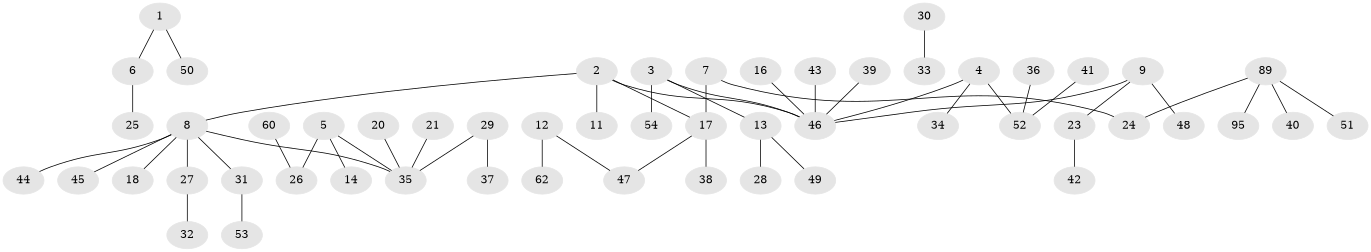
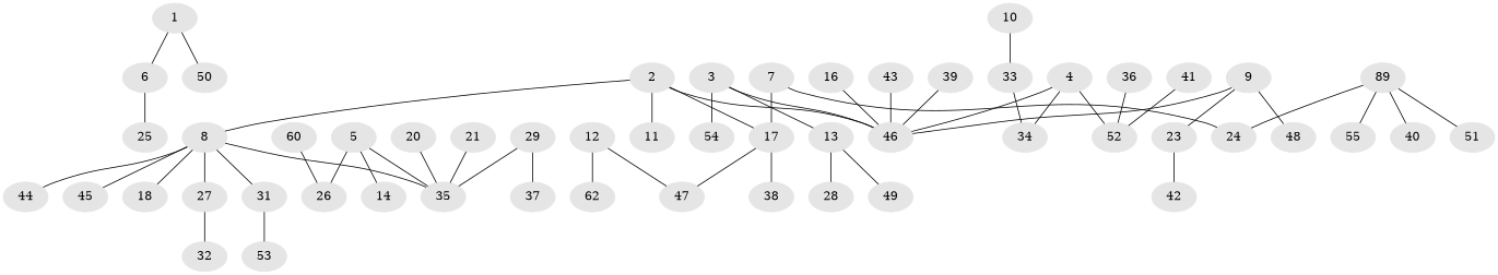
  graph {
    node [color=gray90 style=filled]
    edge [weight=1.0]
    1
    6
    50
    25
    7
    17
    24
    2
    8
    11
    46
    35
    18
    27
    31
    44
    45
    47
    38
    3
    13
    54
    28
    49
    4
    34
    52
    5
    14
    26
    32
    53
    9
    23
    48
    42
    n37 [label=60]
    n38 [label=62]
    12
    16
    n41 [label=89]
    40
    51
-   55 [label=95]
+   55
    20
    21
    29
    37
-   30
+   30 [label=10]
    33
    36
    39
    41
    43
    1 -- 6
    1 -- 50
    6 -- 25
    7 -- 17
    7 -- 24
    17 -- 47
    17 -- 38
    2 -- 17
    2 -- 8
    2 -- 11
    2 -- 46
    8 -- 35
    8 -- 18
    8 -- 27
    8 -- 31
    8 -- 44
    8 -- 45
    27 -- 32
    31 -- 53
    3 -- 46
    3 -- 13
    3 -- 54
    13 -- 28
    13 -- 49
    4 -- 46
    4 -- 34
    4 -- 52
    5 -- 35
    5 -- 14
    5 -- 26
    9 -- 46
    9 -- 23
    9 -- 48
    23 -- 42
    n37 -- 26
    12 -- 47
    12 -- n38
    16 -- 46
    n41 -- 24
    n41 -- 40
    n41 -- 51
    n41 -- 55
    20 -- 35
    21 -- 35
    29 -- 35
    29 -- 37
    30 -- 33
+   33 -- 34
    36 -- 52
    39 -- 46
    41 -- 52
    43 -- 46
  }
